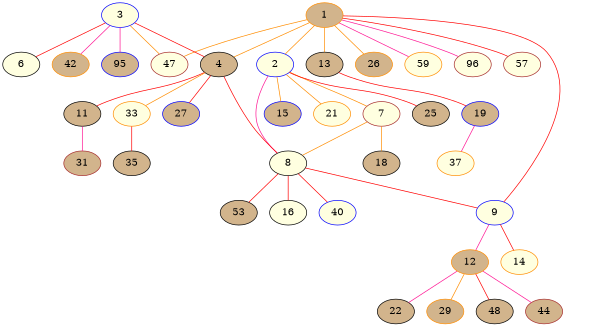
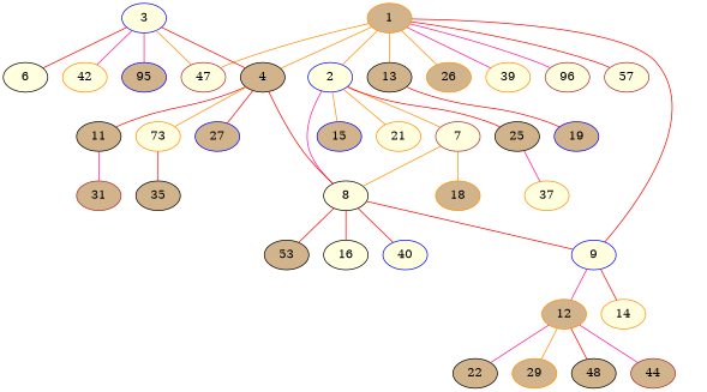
  graph {
    node [color=black fillcolor=tan style=filled]
    edge [color=red]
    1 [color=darkorange super="+10"]
    2 [color=blue fillcolor=lightyellow super="+5"]
    4 [super="+35"]
    9 [color=blue fillcolor=lightyellow super="+34"]
    13
    26 [color=darkorange]
-   39 [color=darkorange fillcolor=lightyellow label=59]
+   39 [color=darkorange fillcolor=lightyellow]
    n8 [color=brown fillcolor=lightyellow label=96]
    47 [color=brown fillcolor=lightyellow]
    n10 [color=brown fillcolor=lightyellow label=57]
    7 [color=brown fillcolor=lightyellow super="+17"]
    8 [fillcolor=lightyellow super="+43"]
    15 [color=blue super="+28"]
    21 [color=darkorange fillcolor=lightyellow super="+41"]
    25 [super="+49"]
    11 [super="+23"]
    27 [color=blue]
-   33 [color=darkorange fillcolor=lightyellow]
+   33 [color=darkorange fillcolor=lightyellow label=73]
    12 [color=darkorange super="+32"]
    14 [color=darkorange fillcolor=lightyellow super="+24"]
    19 [color=blue super="+30"]
    6 [fillcolor=lightyellow super="+48"]
-   18
+   18 [color=darkorange]
    16 [fillcolor=lightyellow super="+51"]
    40 [color=blue fillcolor=lightyellow super="+50"]
    53
    37 [color=darkorange fillcolor=lightyellow]
    3 [color=blue fillcolor=lightyellow super="+20"]
-   42 [color=darkorange]
+   42 [color=darkorange fillcolor=lightyellow]
    n30 [color=blue label=95]
    31 [color=brown]
    n32 [label=35]
    22
    29 [color=darkorange super="+52"]
    n35 [label=48]
    44 [color=brown]
    1 -- 2 [color=darkorange weight=2]
    1 -- 4 [color=darkorange weight=2]
    1 -- 9
    1 -- 13 [color=darkorange]
    1 -- 26 [color=darkorange]
    1 -- 39 [color=deeppink]
    1 -- n8 [color=deeppink]
    1 -- 47 [color=darkorange]
    1 -- n10
    2 -- 7 [color=darkorange]
    2 -- 8 [color=deeppink]
    2 -- 15 [color=darkorange]
    2 -- 21 [color=darkorange]
    2 -- 25
    4 -- 8
    4 -- 11
    4 -- 27
    4 -- 33 [color=darkorange]
    9 -- 12 [color=deeppink]
    9 -- 14
    13 -- 19
    7 -- 8 [color=darkorange]
    7 -- 18 [color=darkorange]
    8 -- 9
    8 -- 16
    8 -- 40
    8 -- 53
-   19 -- 37 [color=deeppink]
+   25 -- 37 [color=deeppink]
    11 -- 31 [color=deeppink]
    33 -- n32
    12 -- 22 [color=deeppink]
    12 -- 29 [color=darkorange]
    12 -- n35
    12 -- 44 [color=deeppink]
    3 -- 4
    3 -- 47 [color=darkorange]
    3 -- 6
    3 -- 42 [color=deeppink]
    3 -- n30 [color=deeppink]
  }
